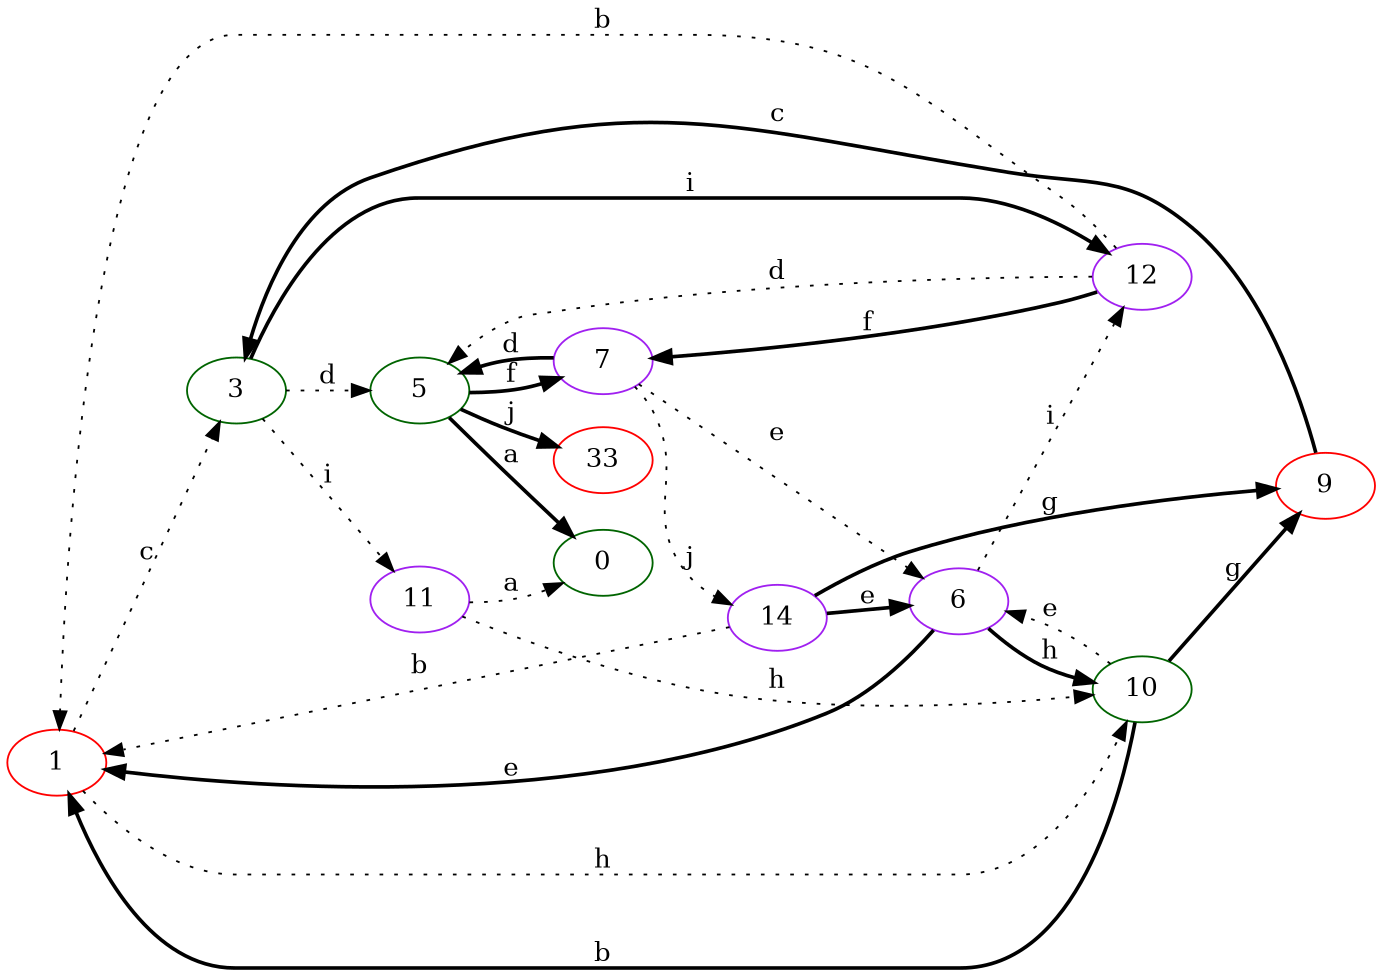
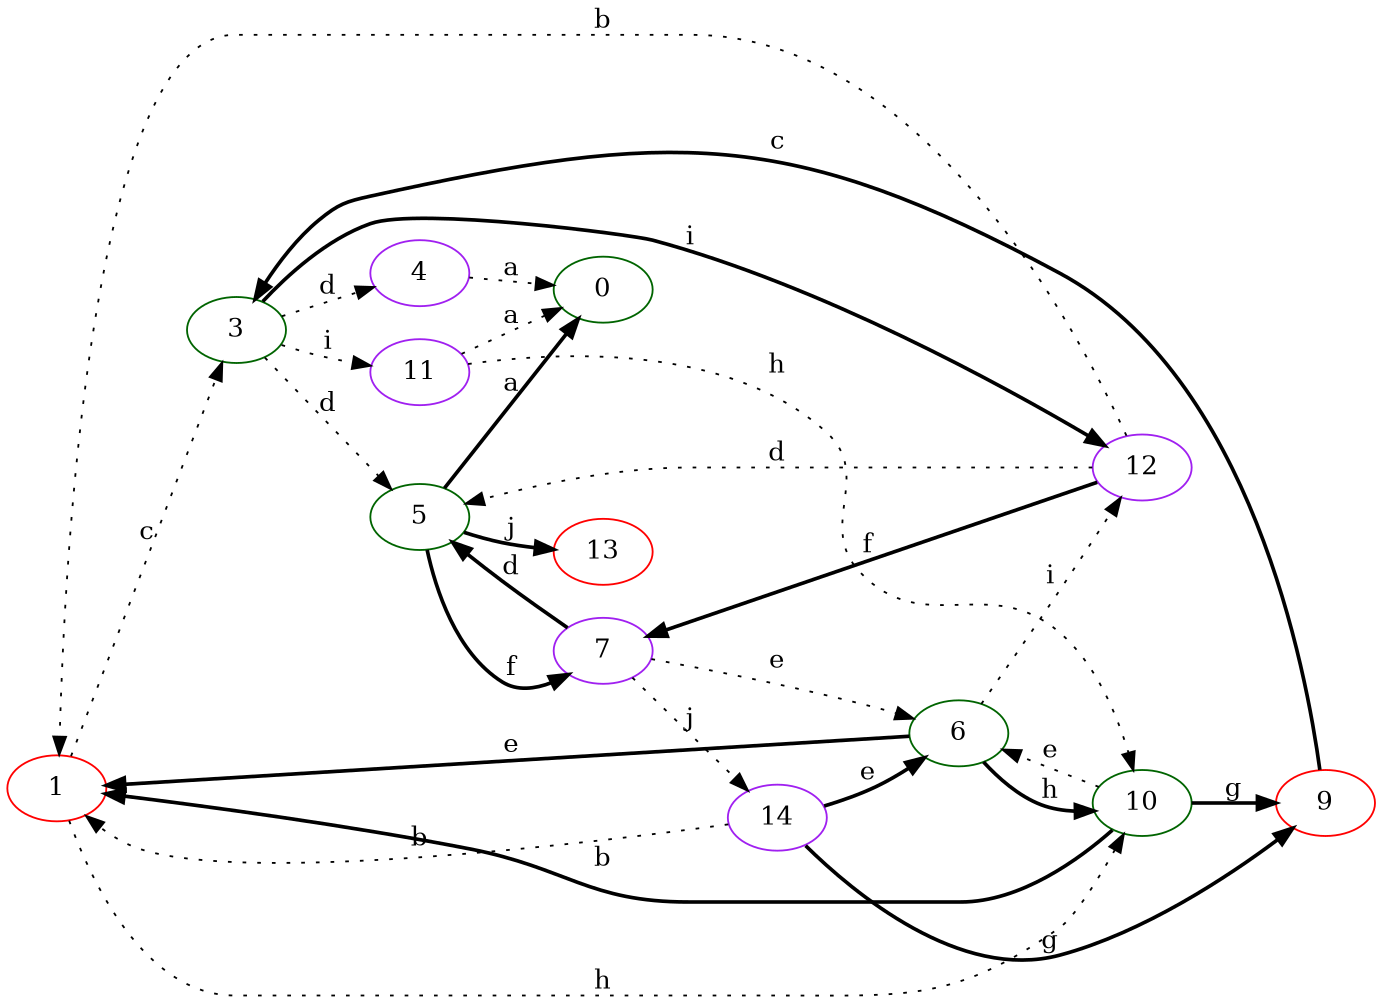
  strict digraph {
    rankdir=LR
    node [color=purple]
    edge [style=dotted]
    1 [color=red]
    3 [color=darkgreen]
    10 [color=darkgreen]
+   4
    5 [color=darkgreen]
    11
    12
-   6
+   6 [color=darkgreen]
    9 [color=red]
    0 [color=darkgreen]
    7
-   13 [color=red label=33]
+   13 [color=red]
    14
    1 -> 3 [label=c]
    1 -> 10 [label=h]
+   3 -> 4 [label=d]
    3 -> 5 [label=d]
    3 -> 11 [label=i]
    3 -> 12 [label=i style=bold]
    10 -> 1 [label=b style=bold]
    10 -> 6 [label=e]
    10 -> 9 [label=g style=bold]
+   4 -> 0 [label=a]
    5 -> 0 [label=a style=bold]
    5 -> 7 [label=f style=bold]
    5 -> 13 [label=j style=bold]
    11 -> 10 [label=h]
    11 -> 0 [label=a]
    12 -> 1 [label=b]
    12 -> 5 [label=d]
    12 -> 7 [label=f style=bold]
    6 -> 1 [label=e style=bold]
    6 -> 10 [label=h style=bold]
    6 -> 12 [label=i]
    9 -> 3 [label=c style=bold]
    7 -> 5 [label=d style=bold]
    7 -> 6 [label=e]
    7 -> 14 [label=j]
    14 -> 1 [label=b]
    14 -> 6 [label=e style=bold]
    14 -> 9 [label=g style=bold]
  }
